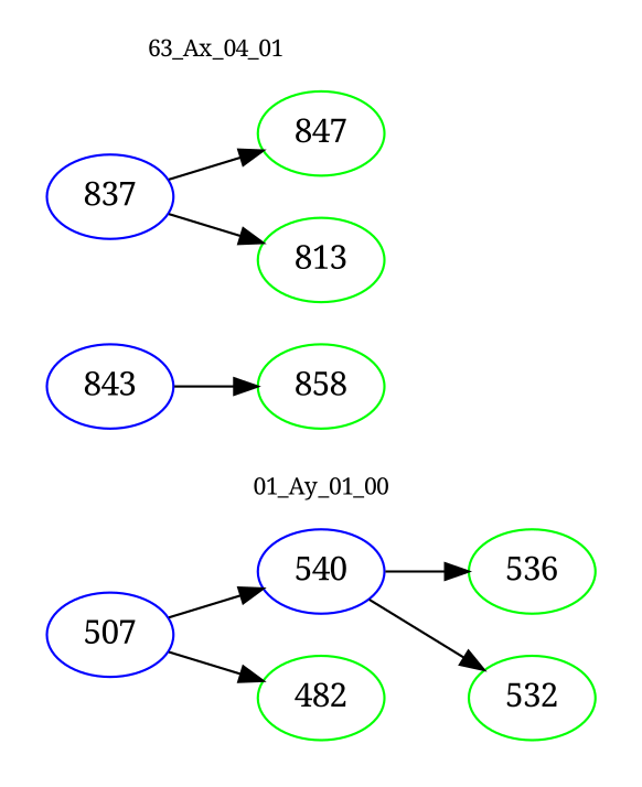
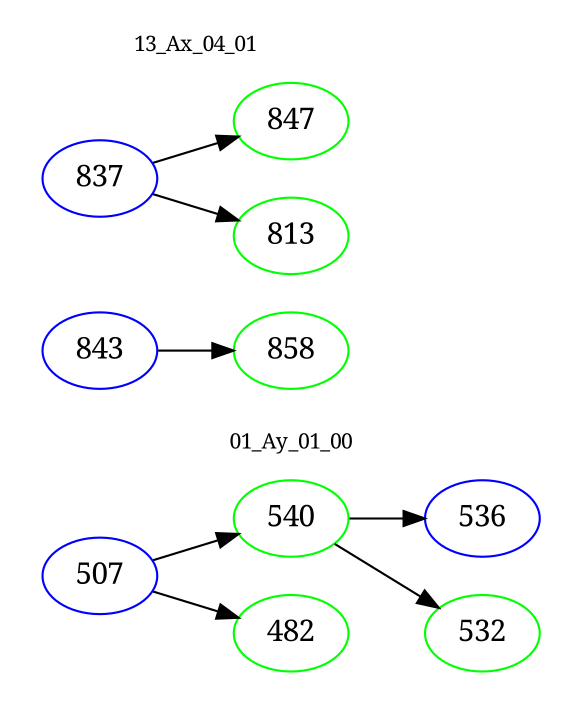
  digraph {
    fontname="Noto Serif"
    rankdir=LR
    node [color=green fontname="Noto Serif"]
    edge [color=black fontname="Noto Serif"]
    n1 [color=blue label=507]
    n2 [label=482]
-   n3 [color=blue label=540]
+   n3 [label=540]
    n4 [label=532]
-   n5 [label=536]
+   n5 [color=blue label=536]
    n6 [color=blue label=837]
    n7 [label=813]
    n8 [color=blue label=843]
    n9 [label=847]
    n10 [label=858]
    subgraph cluster_1 {
      color=white
      fontsize=10
      label="01_Ay_01_00"
      n1
      n2
      n3
      n4
      n5
    }
    subgraph cluster_2 {
      color=white
      fontsize=10
-     label="63_Ax_04_01"
+     label="13_Ax_04_01"
      n6
      n7
      n8
      n9
      n10
    }
    n1 -> n2
    n1 -> n3
    n3 -> n4
    n3 -> n5
    n6 -> n7
    n6 -> n9
    n8 -> n10
  }
